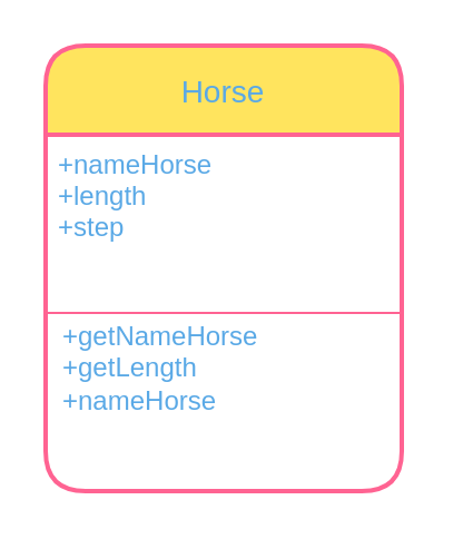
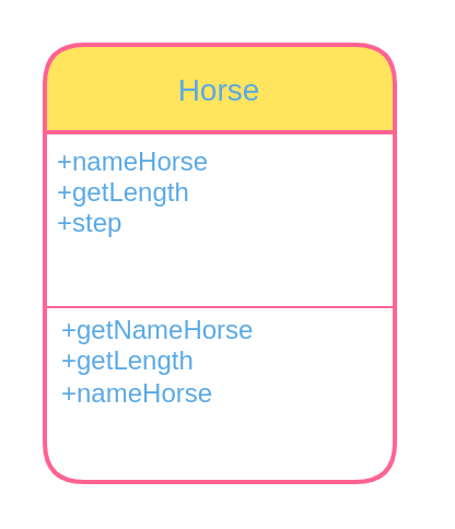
  <mxCell id="0" />
  <mxCell id="1" parent="0" />
  <mxCell id="2" value="Horse" style="swimlane;childLayout=stackLayout;horizontal=1;startSize=40;horizontalStack=0;rounded=1;fontSize=14;fontStyle=0;strokeWidth=2;resizeParent=0;resizeLast=1;shadow=0;dashed=0;align=center;fontColor=#5AA9E6;fillColor=#FFE45E;strokeColor=#FF6392;" vertex="1" parent="1"><mxGeometry x="20" y="20" width="160" height="200" as="geometry" /></mxCell>
- <mxCell id="3" value="+nameHorse&#10;+length&#10;+step" style="align=left;strokeColor=none;fillColor=none;spacingLeft=4;fontSize=12;verticalAlign=top;resizable=0;rotatable=0;part=1;fontColor=#5AA9E6;" vertex="1" parent="2"><mxGeometry y="40" width="160" height="160" as="geometry" /></mxCell>
+ <mxCell id="3" value="+nameHorse&#10;+getLength&#10;+step" style="align=left;strokeColor=none;fillColor=none;spacingLeft=4;fontSize=12;verticalAlign=top;resizable=0;rotatable=0;part=1;fontColor=#5AA9E6;" vertex="1" parent="2"><mxGeometry y="40" width="160" height="160" as="geometry" /></mxCell>
  <mxCell id="4" value="" style="endArrow=none;html=1;rounded=0;fontColor=#5AA9E6;exitX=0;exitY=0.5;exitDx=0;exitDy=0;entryX=1;entryY=0.5;entryDx=0;entryDy=0;strokeColor=#FF6392;" edge="1" parent="2" source="3" target="3"><mxGeometry relative="1" as="geometry"><mxPoint x="40" y="260" as="sourcePoint" /><mxPoint x="200" y="260" as="targetPoint" /></mxGeometry></mxCell>
  <mxCell id="5" value="+getNameHorse&lt;br&gt;+getLength&lt;br&gt;+nameHorse" style="text;html=1;strokeColor=none;fillColor=none;align=left;verticalAlign=middle;whiteSpace=wrap;rounded=0;fontColor=#5AA9E6;" vertex="1" parent="1"><mxGeometry x="26" y="140" width="160" height="50" as="geometry" /></mxCell>
